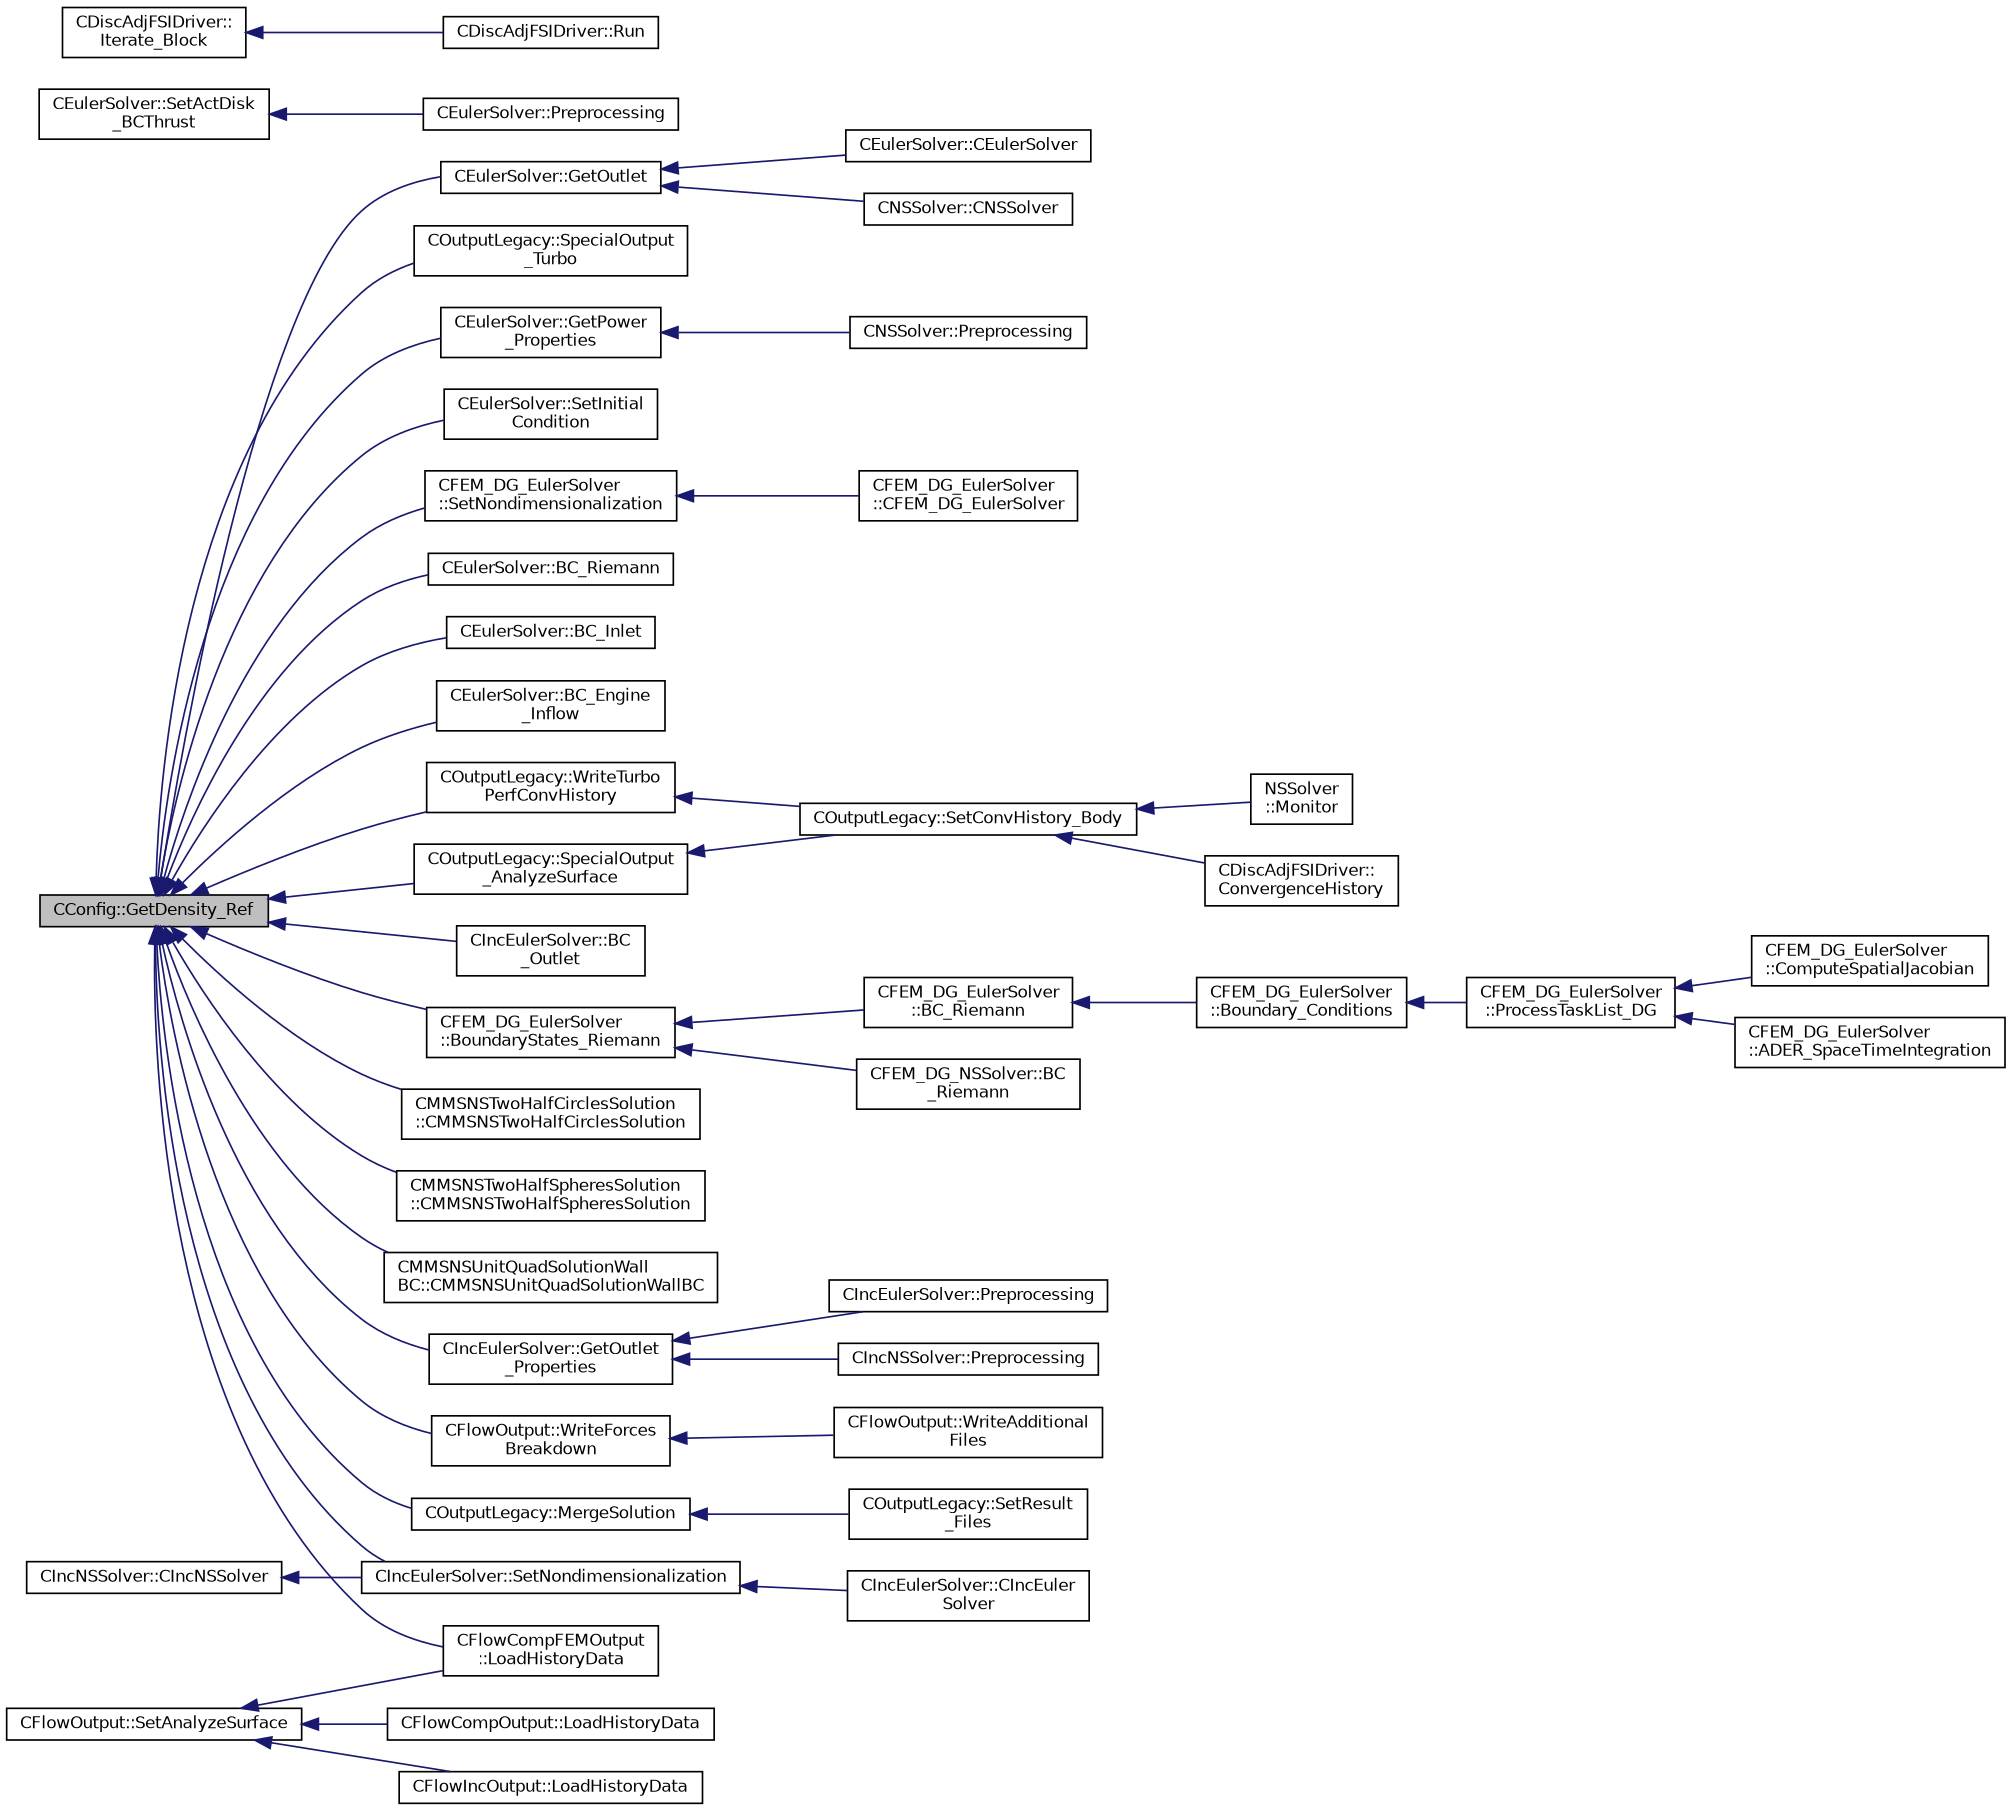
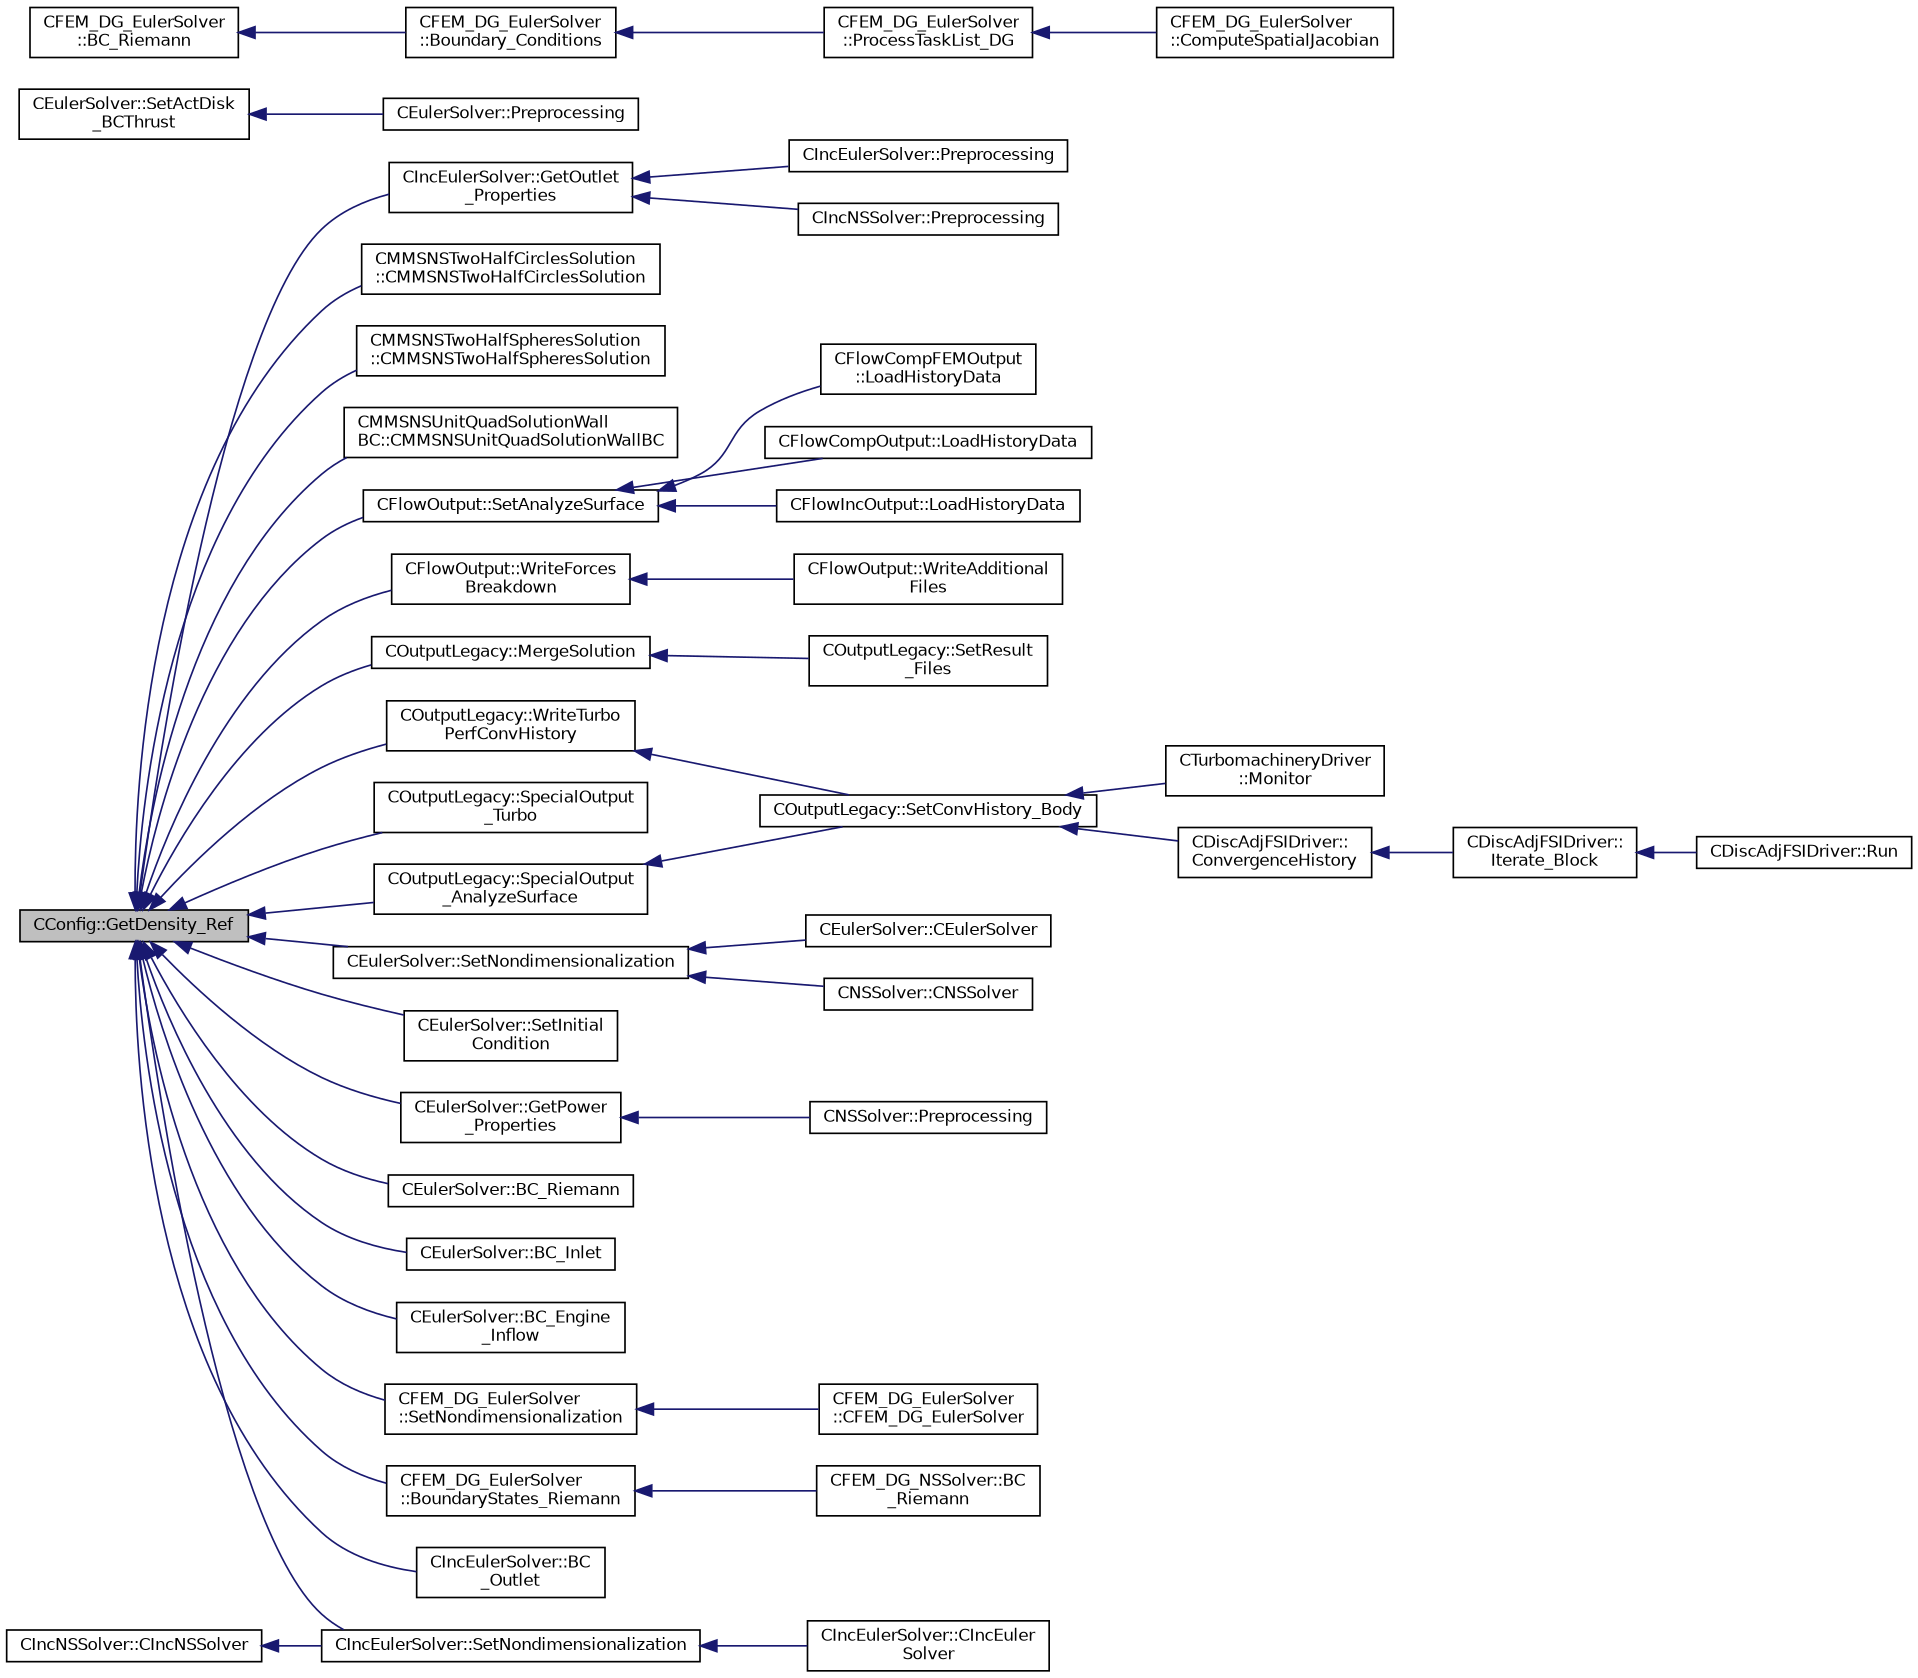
  digraph {
    rankdir=LR
    node [color=black fillcolor=white fontname=Helvetica fontsize=10 shape=record style=filled]
    edge [color=midnightblue dir=back fontname=Helvetica fontsize=10 labelfontname=Helvetica labelfontsize=10 style=solid]
    n1 [fillcolor=grey75 fontcolor=black height=0.2 label="CConfig::GetDensity_Ref" width=0.4]
    n2 [height=0.2 label="CMMSNSTwoHalfCirclesSolution\l::CMMSNSTwoHalfCirclesSolution" width=0.4]
    n3 [height=0.2 label="CMMSNSTwoHalfSpheresSolution\l::CMMSNSTwoHalfSpheresSolution" width=0.4]
    n4 [height=0.2 label="CMMSNSUnitQuadSolutionWall\lBC::CMMSNSUnitQuadSolutionWallBC" width=0.4]
    n5 [height=0.2 label="CFlowOutput::SetAnalyzeSurface" width=0.4]
    n6 [height=0.2 label="CFlowOutput::WriteForces\lBreakdown" width=0.4]
    n7 [height=0.2 label="COutputLegacy::MergeSolution" width=0.4]
    n8 [height=0.2 label="COutputLegacy::WriteTurbo\lPerfConvHistory" width=0.4]
    n9 [height=0.2 label="COutputLegacy::SpecialOutput\l_Turbo" width=0.4]
    n10 [height=0.2 label="COutputLegacy::SpecialOutput\l_AnalyzeSurface" width=0.4]
-   n11 [height=0.2 label="CEulerSolver::GetOutlet" width=0.4]
+   n11 [height=0.2 label="CEulerSolver::SetNondimensionalization" width=0.4]
    n12 [height=0.2 label="CEulerSolver::SetInitial\lCondition" width=0.4]
    n13 [height=0.2 label="CEulerSolver::GetPower\l_Properties" width=0.4]
    n14 [height=0.2 label="CEulerSolver::BC_Riemann" width=0.4]
    n15 [height=0.2 label="CEulerSolver::BC_Inlet" width=0.4]
    n16 [height=0.2 label="CEulerSolver::BC_Engine\l_Inflow" width=0.4]
    n17 [height=0.2 label="CFEM_DG_EulerSolver\l::SetNondimensionalization" width=0.4]
    n18 [height=0.2 label="CFEM_DG_EulerSolver\l::BoundaryStates_Riemann" width=0.4]
    n19 [height=0.2 label="CIncEulerSolver::SetNondimensionalization" width=0.4]
    n20 [height=0.2 label="CIncEulerSolver::BC\l_Outlet" width=0.4]
    n21 [height=0.2 label="CIncEulerSolver::GetOutlet\l_Properties" width=0.4]
    n22 [height=0.2 label="CFlowCompFEMOutput\l::LoadHistoryData" width=0.4]
    n23 [height=0.2 label="CFlowCompOutput::LoadHistoryData" width=0.4]
    n24 [height=0.2 label="CFlowIncOutput::LoadHistoryData" width=0.4]
    n25 [height=0.2 label="CFlowOutput::WriteAdditional\lFiles" width=0.4]
    n26 [height=0.2 label="COutputLegacy::SetResult\l_Files" width=0.4]
    n27 [height=0.2 label="COutputLegacy::SetConvHistory_Body" width=0.4]
    n28 [height=0.2 label="CEulerSolver::CEulerSolver" width=0.4]
    n29 [height=0.2 label="CNSSolver::CNSSolver" width=0.4]
    n30 [height=0.2 label="CNSSolver::Preprocessing" width=0.4]
    n31 [height=0.2 label="CEulerSolver::SetActDisk\l_BCThrust" width=0.4]
    n32 [height=0.2 label="CEulerSolver::Preprocessing" width=0.4]
    n33 [height=0.2 label="CFEM_DG_EulerSolver\l::CFEM_DG_EulerSolver" width=0.4]
    n34 [height=0.2 label="CFEM_DG_EulerSolver\l::BC_Riemann" width=0.4]
    n35 [height=0.2 label="CFEM_DG_NSSolver::BC\l_Riemann" width=0.4]
    n36 [height=0.2 label="CIncEulerSolver::CIncEuler\lSolver" width=0.4]
    n37 [height=0.2 label="CIncEulerSolver::Preprocessing" width=0.4]
    n38 [height=0.2 label="CIncNSSolver::Preprocessing" width=0.4]
-   n39 [height=0.2 label="NSSolver\l::Monitor" width=0.4]
+   n39 [height=0.2 label="CTurbomachineryDriver\l::Monitor" width=0.4]
    n40 [height=0.2 label="CDiscAdjFSIDriver::\lConvergenceHistory" width=0.4]
    n41 [height=0.2 label="CDiscAdjFSIDriver::\lIterate_Block" width=0.4]
    n42 [height=0.2 label="CDiscAdjFSIDriver::Run" width=0.4]
    n43 [height=0.2 label="CFEM_DG_EulerSolver\l::Boundary_Conditions" width=0.4]
    n44 [height=0.2 label="CFEM_DG_EulerSolver\l::ProcessTaskList_DG" width=0.4]
    n45 [height=0.2 label="CFEM_DG_EulerSolver\l::ComputeSpatialJacobian" width=0.4]
-   n46 [height=0.2 label="CFEM_DG_EulerSolver\l::ADER_SpaceTimeIntegration" width=0.4]
    n47 [height=0.2 label="CIncNSSolver::CIncNSSolver" width=0.4]
    n1 -> n2
    n1 -> n3
    n1 -> n4
-   n1 -> n22
+   n1 -> n5
    n1 -> n6
    n1 -> n7
    n1 -> n8
    n1 -> n9
    n1 -> n10
    n1 -> n11
    n1 -> n12
    n1 -> n13
    n1 -> n14
    n1 -> n15
    n1 -> n16
    n1 -> n17
    n1 -> n18
    n1 -> n19
    n1 -> n20
    n1 -> n21
    n5 -> n22
    n5 -> n23
    n5 -> n24
    n6 -> n25
    n7 -> n26
    n8 -> n27
    n10 -> n27
    n11 -> n28
    n11 -> n29
    n13 -> n30
    n17 -> n33
-   n18 -> n34
    n18 -> n35
    n19 -> n36
    n21 -> n37
    n21 -> n38
    n27 -> n39
    n27 -> n40
    n31 -> n32
    n34 -> n43
+   n40 -> n41
    n41 -> n42
    n43 -> n44
    n44 -> n45
-   n44 -> n46
    n47 -> n19
  }
